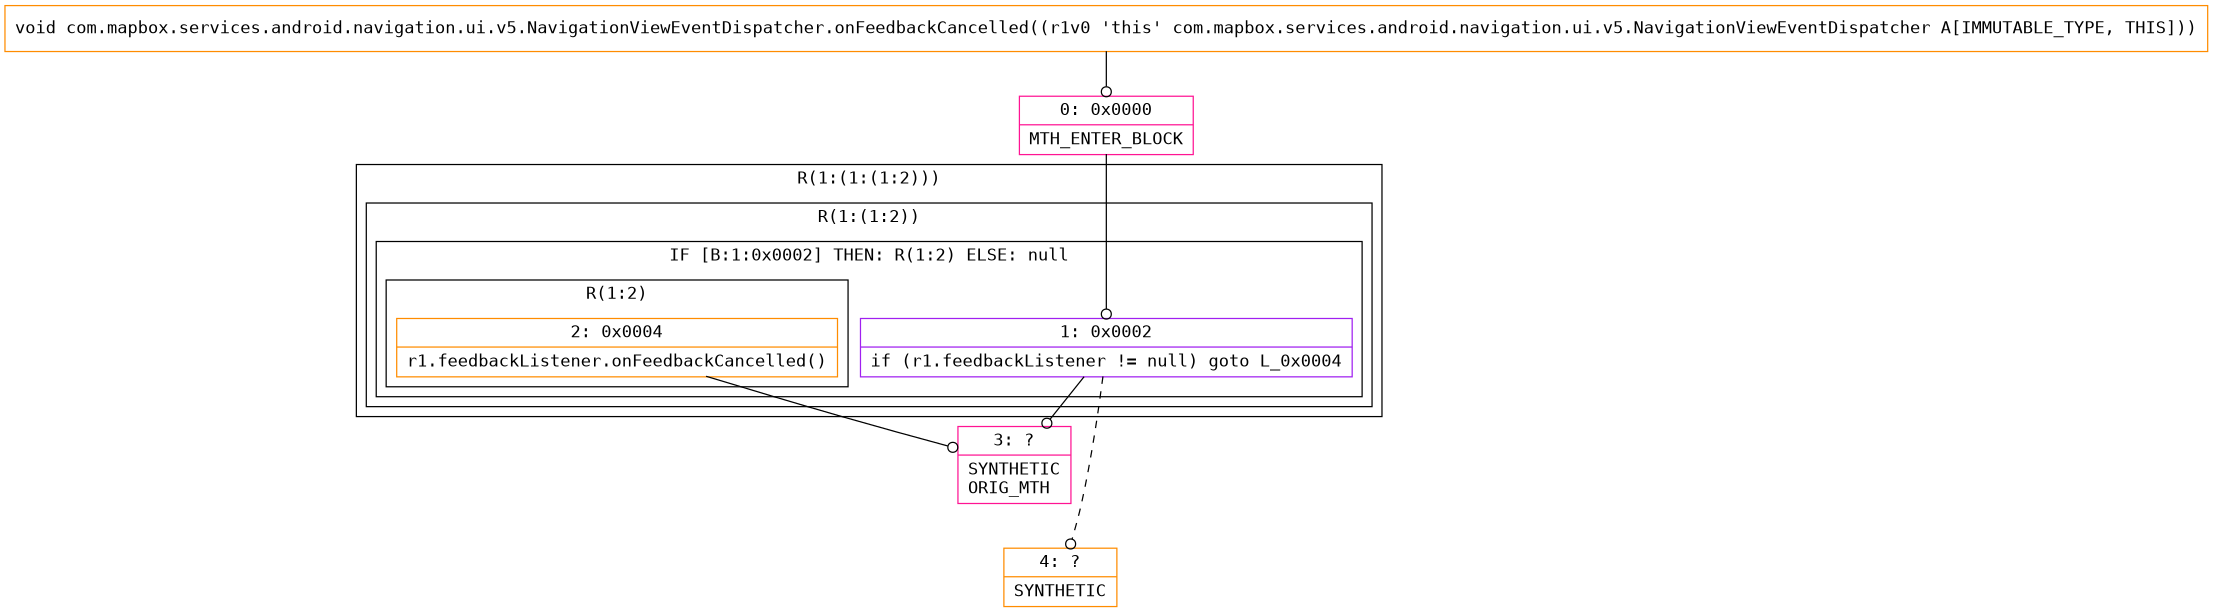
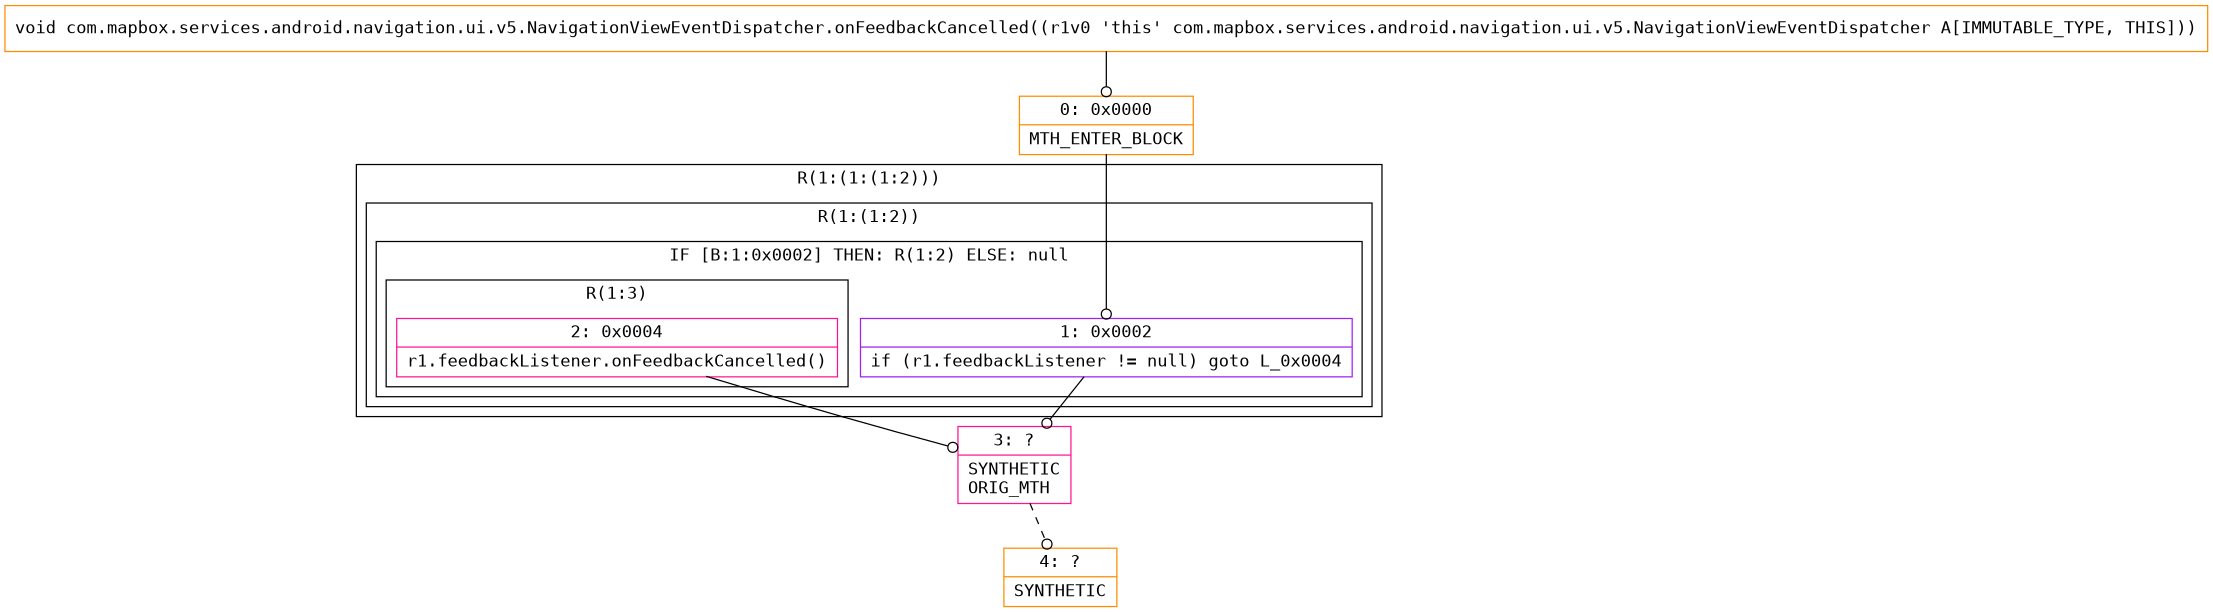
  digraph {
    fontname="DejaVu Sans Mono"
    node [color=darkorange fontname="DejaVu Sans Mono" shape=record]
    edge [arrowhead=odot fontname="DejaVu Sans Mono"]
-   n1 [label="{2\:\ 0x0004|r1.feedbackListener.onFeedbackCancelled()\l}"]
+   n1 [color=deeppink label="{2\:\ 0x0004|r1.feedbackListener.onFeedbackCancelled()\l}"]
    n2 [color=purple label="{1\:\ 0x0002|if (r1.feedbackListener != null) goto L_0x0004\l}"]
    n3 [color=deeppink label="{3\:\ ?|SYNTHETIC\lORIG_MTH\l}"]
    n4 [label="{4\:\ ?|SYNTHETIC\l}"]
-   n5 [color=deeppink label="{0\:\ 0x0000|MTH_ENTER_BLOCK\l}"]
+   n5 [label="{0\:\ 0x0000|MTH_ENTER_BLOCK\l}"]
    n6 [label="{void com.mapbox.services.android.navigation.ui.v5.NavigationViewEventDispatcher.onFeedbackCancelled((r1v0 'this' com.mapbox.services.android.navigation.ui.v5.NavigationViewEventDispatcher A[IMMUTABLE_TYPE, THIS])) }"]
    subgraph cluster_1 {
      label="R(1:(1:(1:2)))"
      subgraph cluster_2 {
        label="R(1:(1:2))"
        subgraph cluster_3 {
          label="IF [B:1:0x0002] THEN: R(1:2) ELSE: null"
          n2
          subgraph cluster_4 {
-           label="R(1:2)"
+           label="R(1:3)"
            n1
          }
        }
      }
    }
    n1 -> n3
    n2 -> n3
-   n2 -> n4 [style=dashed]
+   n3 -> n4 [style=dashed]
    n5 -> n2
    n6 -> n5
  }
